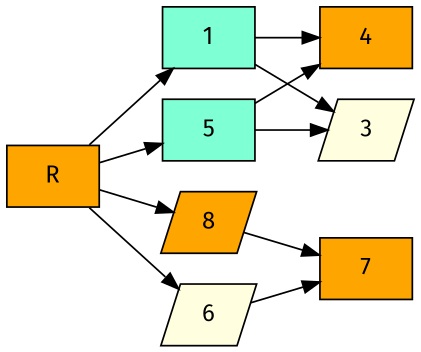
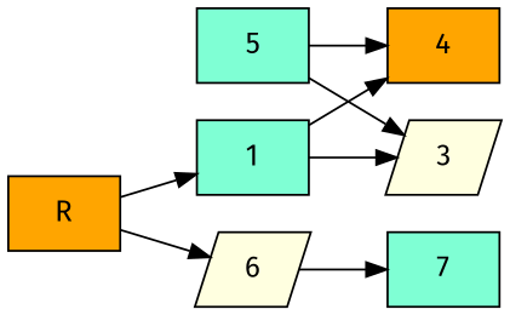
  digraph {
    fontname="Fira Sans"
    rankdir=LR
    node [fillcolor=orange fontname="Fira Sans" shape=box style=filled]
    edge [fontname="Fira Sans"]
    1 [fillcolor=aquamarine]
    3 [fillcolor=lightyellow shape=parallelogram]
    4
-   8 [shape=parallelogram]
-   7
+   7 [fillcolor=aquamarine]
    5 [fillcolor=aquamarine]
    6 [fillcolor=lightyellow shape=parallelogram]
    R
    1 -> 3
    1 -> 4
-   8 -> 7
    5 -> 3
    5 -> 4
    6 -> 7
    R -> 1
-   R -> 8
-   R -> 5
    R -> 6
  }
